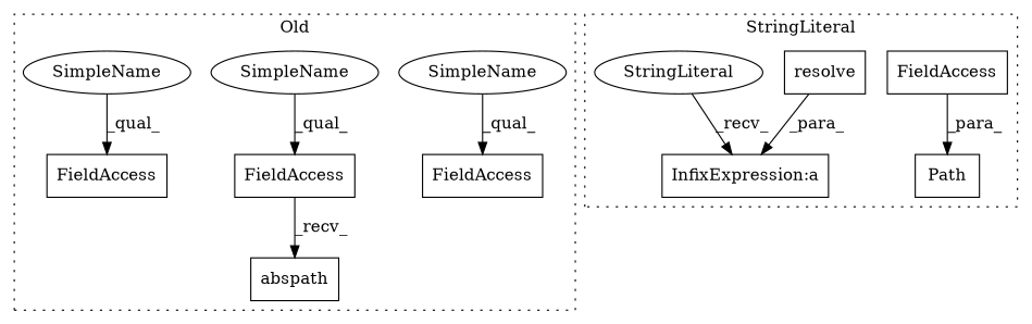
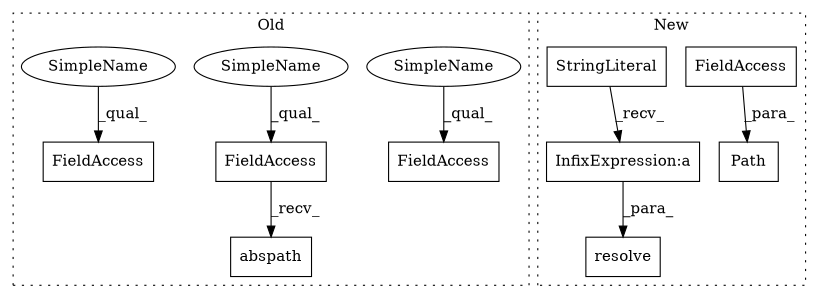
  digraph {
    node [a=22 l=7 s=531 shape=box]
    n1 [a=32 l="8,1" label=abspath s="555,571"]
    n2 [label=FieldAccess s=547]
    n3 [label=FieldAccess]
    n4 [label=FieldAccess s=518]
    n5 [a=42 l=2 label=SimpleName s=518 shape=ellipse]
    n6 [a=42 l=2 label=SimpleName s=547 shape=ellipse]
    n7 [a=42 l=2 label=SimpleName shape=ellipse]
    n8 [a=32 l=9 label=resolve]
    n9 [a=32 l="5,1" label=Path s="516,529"]
    n10 [l=8 label=FieldAccess s=521]
    n11 [a=27 l=3 label="InfixExpression:a" s=557]
-   n12 [a=45 l=15 label=StringLiteral s=560 shape=ellipse]
+   n12 [a=45 l=15 label=StringLiteral s=560]
    subgraph cluster_1 {
      label=Old
      style=dotted
      n1
      n2
      n3
      n4
      n5
      n6
      n7
    }
    subgraph cluster_2 {
-     label=StringLiteral
+     label=New
      style=dotted
      n8
      n9
      n10
      n11
      n12
    }
    n2 -> n1 [label=_recv_]
    n5 -> n4 [label=_qual_]
    n6 -> n2 [label=_qual_]
    n7 -> n3 [label=_qual_]
-   n8 -> n11 [label=_para_]
+   n11 -> n8 [label=_para_]
    n10 -> n9 [label=_para_]
    n12 -> n11 [label=_recv_]
  }
